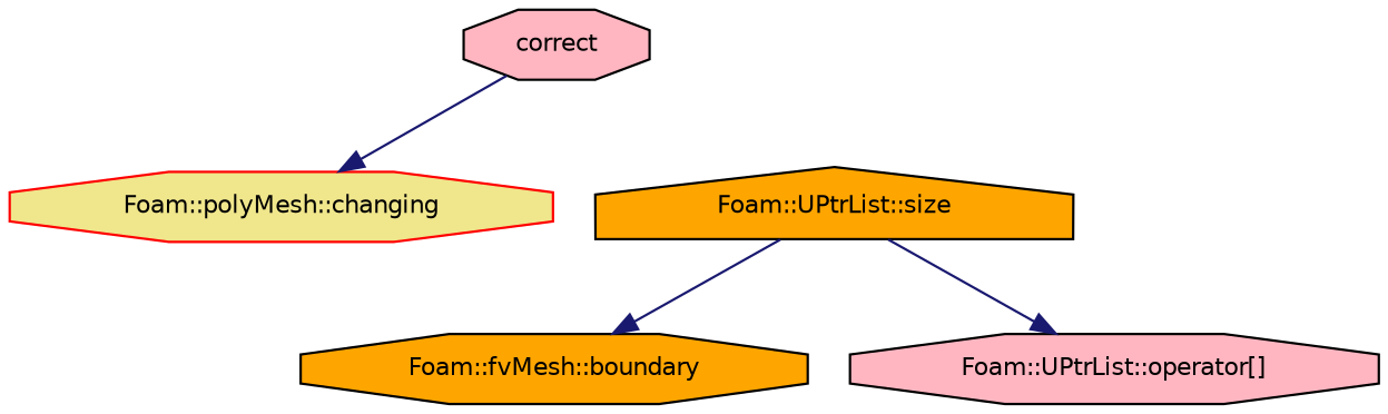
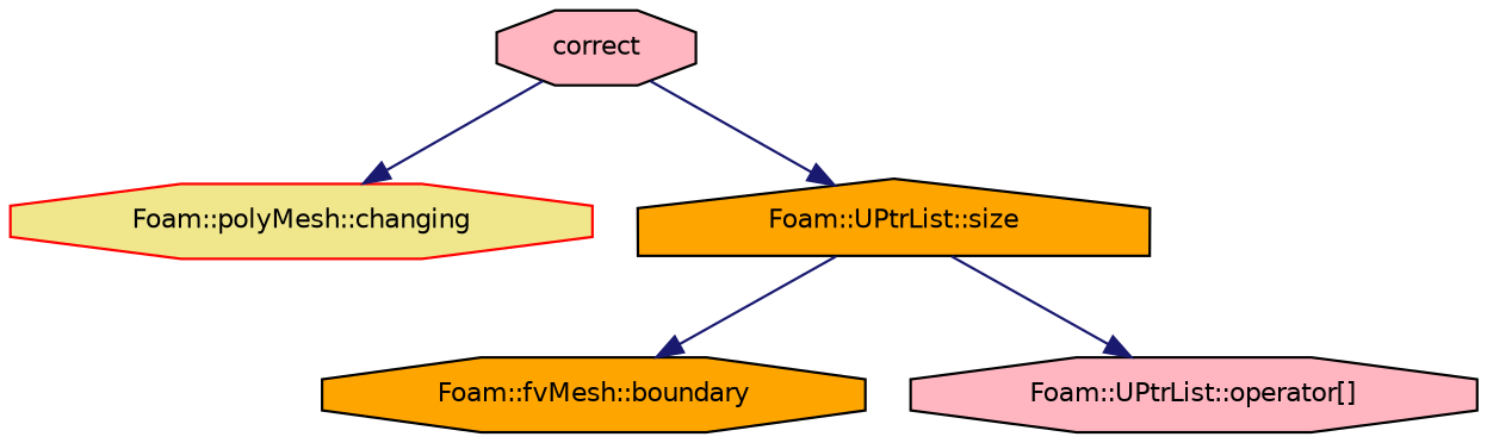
  digraph {
    rankdir=TB
    node [color=black fillcolor=lightpink fontname=Helvetica fontsize=10 shape=octagon style=filled]
    edge [color=midnightblue fontname=Helvetica fontsize=10 labelfontname=Helvetica labelfontsize=10 style=solid]
    n1 [fontcolor=black height=0.2 label=correct width=0.4]
    n2 [color=red fillcolor=khaki height=0.2 label="Foam::polyMesh::changing" width=0.4]
    n3 [fillcolor=orange height=0.2 label="Foam::UPtrList::size" shape=house width=0.4]
    n4 [fillcolor=orange height=0.2 label="Foam::fvMesh::boundary" width=0.4]
    n5 [height=0.2 label="Foam::UPtrList::operator[]" width=0.4]
    n1 -> n2
+   n1 -> n3
    n3 -> n4
    n3 -> n5
  }
